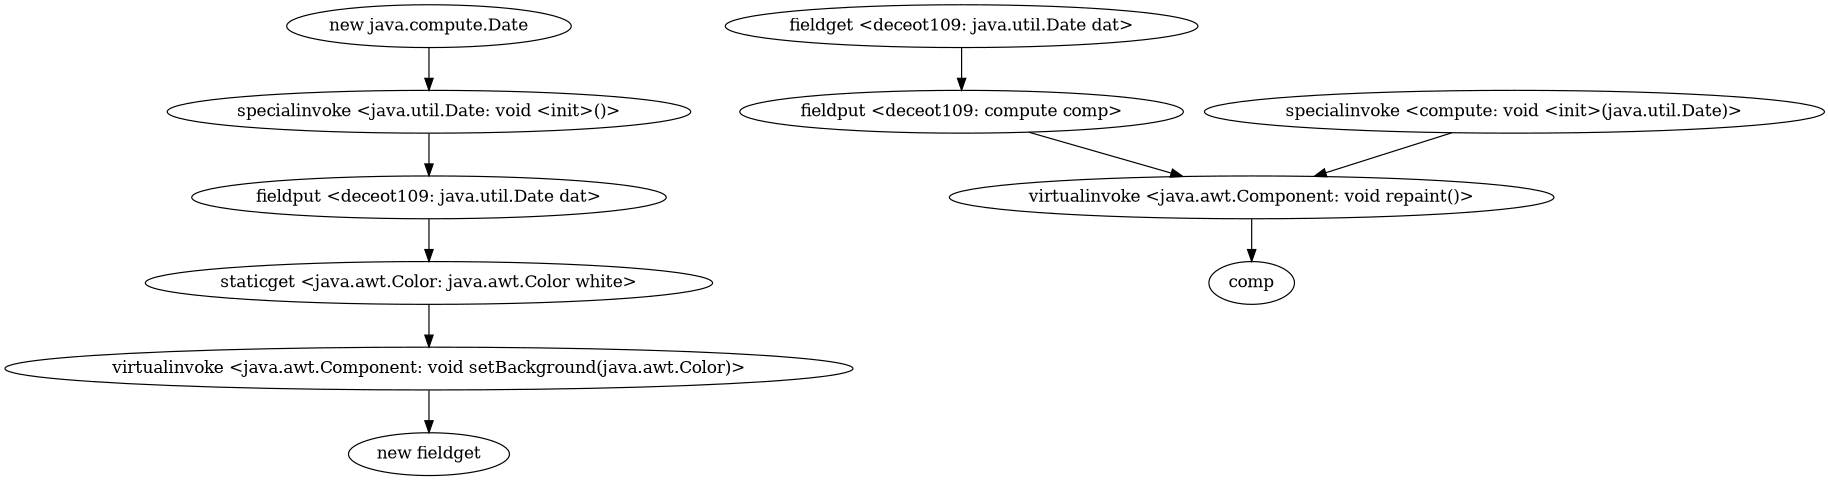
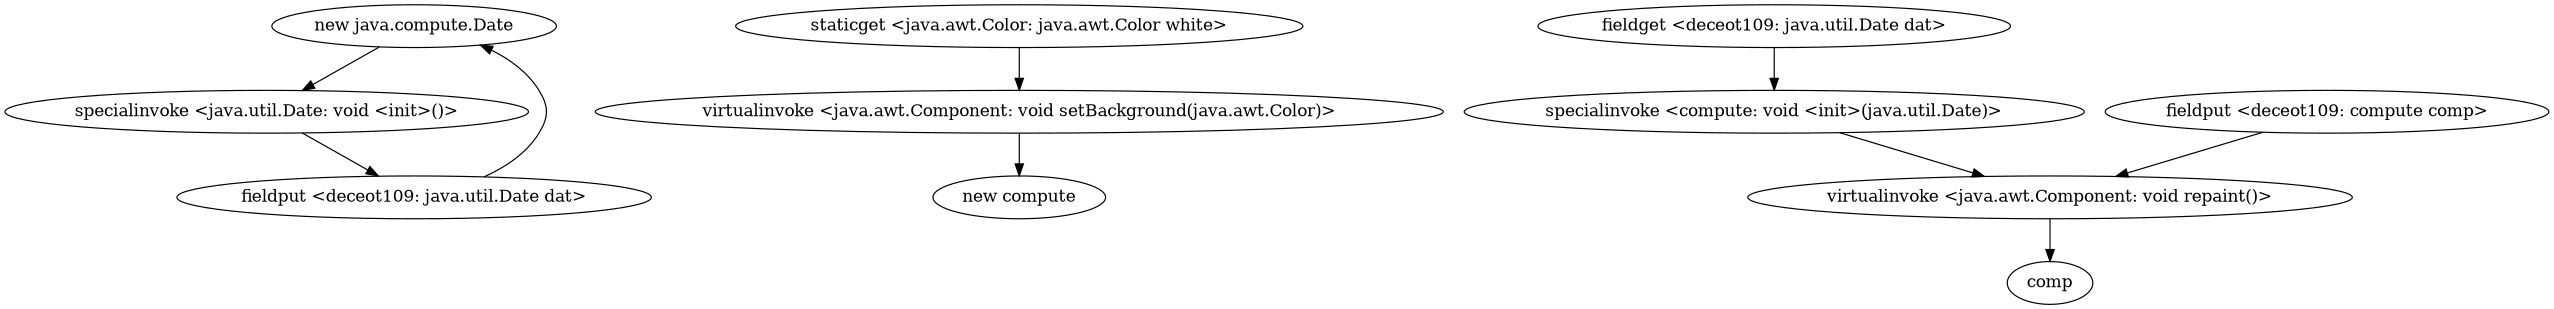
  digraph {
    n1 [label="new java.compute.Date"]
    "specialinvoke <java.util.Date: void <init>()>"
    "fieldput <deceot109: java.util.Date dat>"
    "staticget <java.awt.Color: java.awt.Color white>"
    "virtualinvoke <java.awt.Component: void setBackground(java.awt.Color)>"
-   "new compute" [label="new fieldget"]
+   "new compute"
    "fieldget <deceot109: java.util.Date dat>"
    "specialinvoke <compute: void <init>(java.util.Date)>"
    "virtualinvoke <java.awt.Component: void repaint()>"
    "fieldput <deceot109: compute comp>"
    n11 [label=comp]
    n1 -> "specialinvoke <java.util.Date: void <init>()>"
    "specialinvoke <java.util.Date: void <init>()>" -> "fieldput <deceot109: java.util.Date dat>"
-   "fieldput <deceot109: java.util.Date dat>" -> "staticget <java.awt.Color: java.awt.Color white>"
+   "fieldput <deceot109: java.util.Date dat>" -> n1
    "staticget <java.awt.Color: java.awt.Color white>" -> "virtualinvoke <java.awt.Component: void setBackground(java.awt.Color)>"
    "virtualinvoke <java.awt.Component: void setBackground(java.awt.Color)>" -> "new compute"
-   "fieldget <deceot109: java.util.Date dat>" -> "fieldput <deceot109: compute comp>"
+   "fieldget <deceot109: java.util.Date dat>" -> "specialinvoke <compute: void <init>(java.util.Date)>"
    "specialinvoke <compute: void <init>(java.util.Date)>" -> "virtualinvoke <java.awt.Component: void repaint()>"
    "virtualinvoke <java.awt.Component: void repaint()>" -> n11
    "fieldput <deceot109: compute comp>" -> "virtualinvoke <java.awt.Component: void repaint()>"
  }
